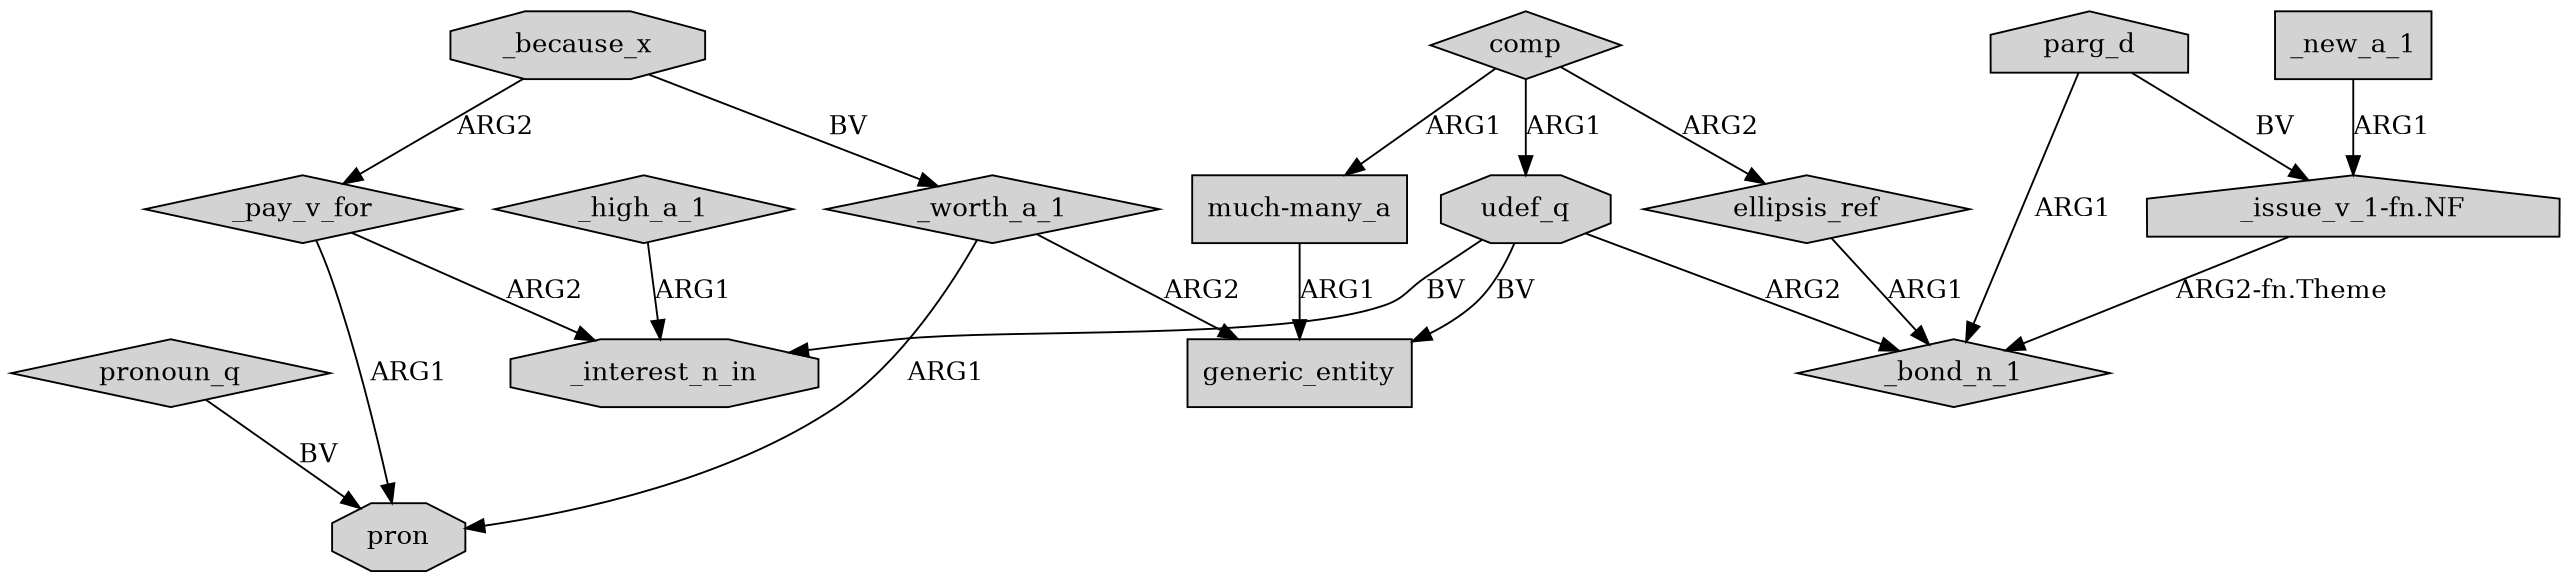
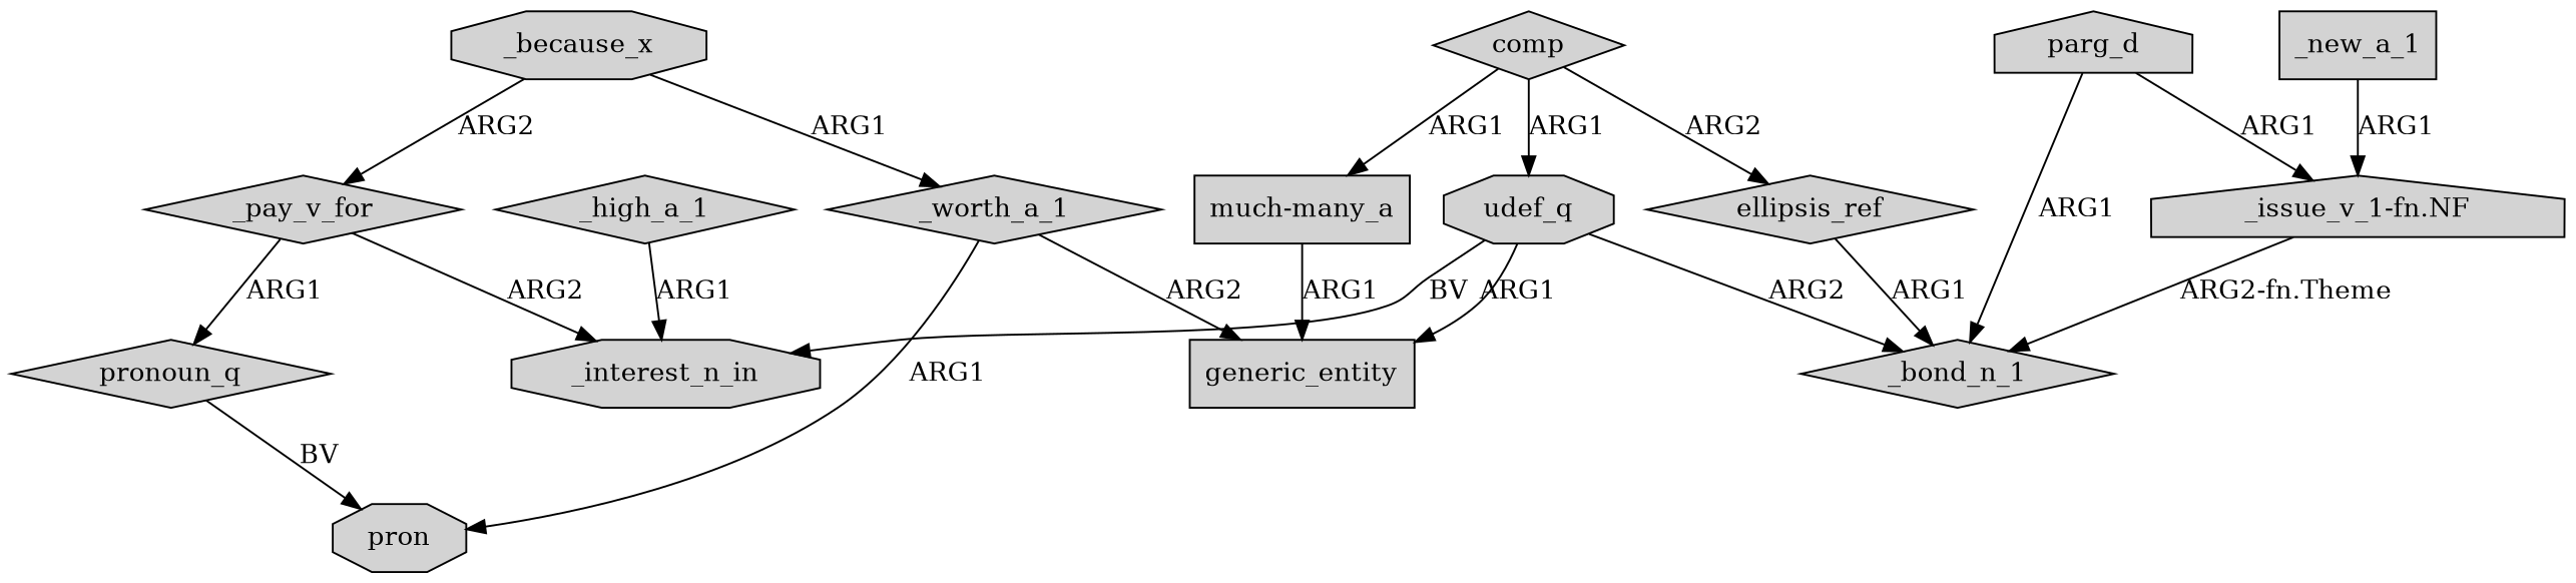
  digraph {
    node [shape=diamond style=filled]
    pron [shape=octagon]
    _worth_a_1
    generic_entity [shape=box]
    udef_q [shape=octagon]
    _bond_n_1
    _interest_n_in [shape=octagon]
    comp
    ellipsis_ref
    "much-many_a" [shape=box]
    _high_a_1
    parg_d [shape=house]
    "_issue_v_1-fn.NF" [shape=house]
    _pay_v_for
    _because_x [shape=octagon]
    pronoun_q
    _new_a_1 [shape=box]
    _worth_a_1 -> pron [label=ARG1]
    _worth_a_1 -> generic_entity [label=ARG2]
-   udef_q -> generic_entity [label=BV]
+   udef_q -> generic_entity [label=ARG1]
    udef_q -> _bond_n_1 [label=ARG2]
    udef_q -> _interest_n_in [label=BV]
    comp -> udef_q [label=ARG1]
    comp -> ellipsis_ref [label=ARG2]
    comp -> "much-many_a" [label=ARG1]
    ellipsis_ref -> _bond_n_1 [label=ARG1]
    "much-many_a" -> generic_entity [label=ARG1]
    _high_a_1 -> _interest_n_in [label=ARG1]
    parg_d -> _bond_n_1 [label=ARG1]
-   parg_d -> "_issue_v_1-fn.NF" [label=BV]
+   parg_d -> "_issue_v_1-fn.NF" [label=ARG1]
    "_issue_v_1-fn.NF" -> _bond_n_1 [label="ARG2-fn.Theme"]
-   _pay_v_for -> pron [label=ARG1]
+   _pay_v_for -> pronoun_q [label=ARG1]
    _pay_v_for -> _interest_n_in [label=ARG2]
-   _because_x -> _worth_a_1 [label=BV]
+   _because_x -> _worth_a_1 [label=ARG1]
    _because_x -> _pay_v_for [label=ARG2]
    pronoun_q -> pron [label=BV]
    _new_a_1 -> "_issue_v_1-fn.NF" [label=ARG1]
  }
